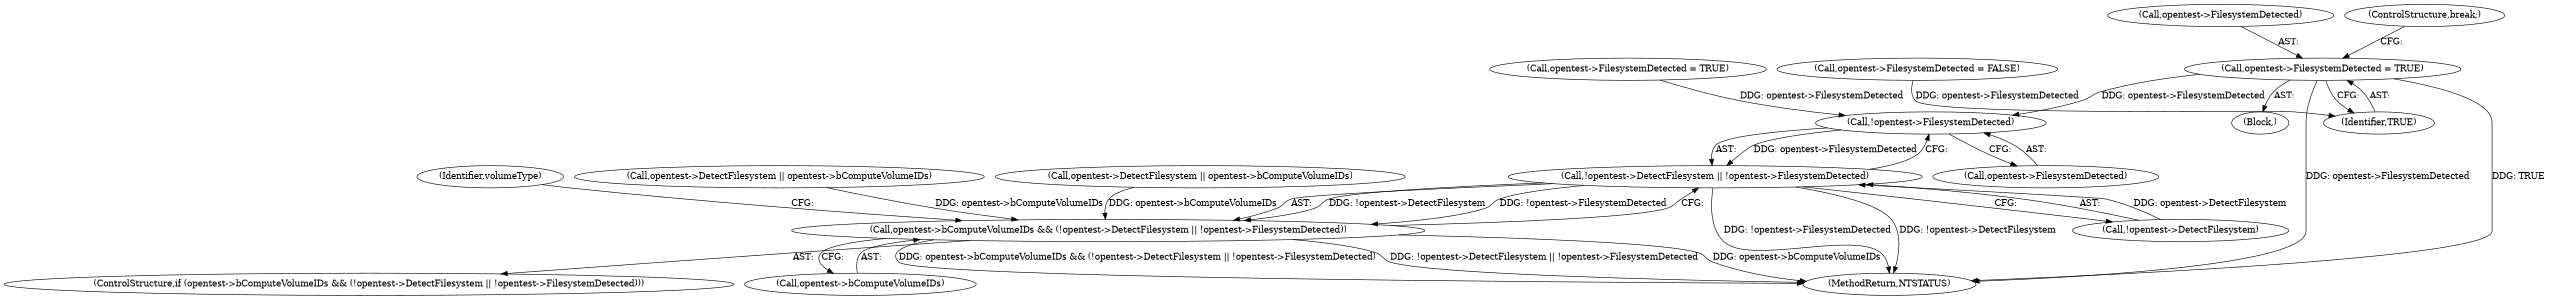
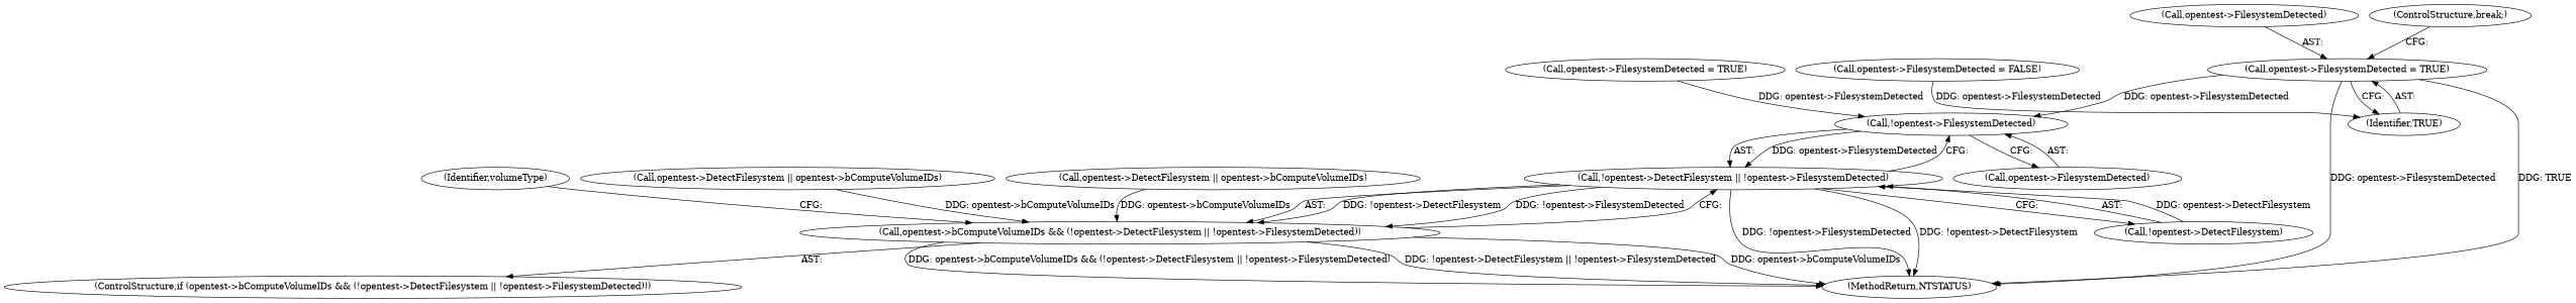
  digraph {
    n1 [label="(Call,opentest->FilesystemDetected = TRUE)"]
    n2 [label="(Call,!opentest->FilesystemDetected)"]
-   n3 [label="(Block,)"]
    n4 [label="(MethodReturn,NTSTATUS)"]
    n5 [label="(Identifier,TRUE)"]
    n6 [label="(Call,!opentest->DetectFilesystem || !opentest->FilesystemDetected)"]
    n7 [label="(Call,opentest->FilesystemDetected)"]
    n8 [label="(Call,opentest->bComputeVolumeIDs && (!opentest->DetectFilesystem || !opentest->FilesystemDetected))"]
    n9 [label="(Call,!opentest->DetectFilesystem)"]
    n10 [label="(ControlStructure,if (opentest->bComputeVolumeIDs && (!opentest->DetectFilesystem || !opentest->FilesystemDetected)))"]
-   n11 [label="(Call,opentest->bComputeVolumeIDs)"]
    n12 [label="(Call,opentest->FilesystemDetected)"]
    n13 [label="(Call,opentest->FilesystemDetected = FALSE)"]
    n14 [label="(Identifier,volumeType)"]
    n15 [label="(Call,opentest->DetectFilesystem || opentest->bComputeVolumeIDs)"]
    n16 [label="(Call,opentest->FilesystemDetected = TRUE)"]
    n17 [label="(Call,opentest->DetectFilesystem || opentest->bComputeVolumeIDs)"]
    n18 [label="(ControlStructure,break;)"]
    n1 -> n2 [label="DDG: opentest->FilesystemDetected"]
-   n1 -> n3 [label="AST: "]
    n1 -> n4 [label="DDG: opentest->FilesystemDetected"]
    n1 -> n4 [label="DDG: TRUE"]
    n1 -> n5 [label="CFG: "]
    n2 -> n6 [label="AST: "]
    n2 -> n6 [label="DDG: opentest->FilesystemDetected"]
    n2 -> n7 [label="CFG: "]
    n5 -> n1 [label="AST: "]
    n6 -> n2 [label="CFG: "]
    n6 -> n4 [label="DDG: !opentest->FilesystemDetected"]
    n6 -> n4 [label="DDG: !opentest->DetectFilesystem"]
    n6 -> n8 [label="AST: "]
    n6 -> n8 [label="DDG: !opentest->DetectFilesystem"]
    n6 -> n8 [label="DDG: !opentest->FilesystemDetected"]
    n6 -> n9 [label="CFG: "]
    n7 -> n2 [label="AST: "]
    n8 -> n4 [label="DDG: opentest->bComputeVolumeIDs && (!opentest->DetectFilesystem || !opentest->FilesystemDetected)"]
    n8 -> n4 [label="DDG: !opentest->DetectFilesystem || !opentest->FilesystemDetected"]
    n8 -> n4 [label="DDG: opentest->bComputeVolumeIDs"]
    n8 -> n6 [label="CFG: "]
    n8 -> n10 [label="AST: "]
-   n8 -> n11 [label="CFG: "]
    n9 -> n6 [label="AST: "]
    n9 -> n6 [label="DDG: opentest->DetectFilesystem"]
-   n11 -> n8 [label="AST: "]
    n12 -> n1 [label="AST: "]
    n13 -> n5 [label="DDG: opentest->FilesystemDetected"]
    n14 -> n8 [label="CFG: "]
    n15 -> n8 [label="DDG: opentest->bComputeVolumeIDs"]
    n16 -> n2 [label="DDG: opentest->FilesystemDetected"]
    n17 -> n8 [label="DDG: opentest->bComputeVolumeIDs"]
    n18 -> n1 [label="CFG: "]
  }
